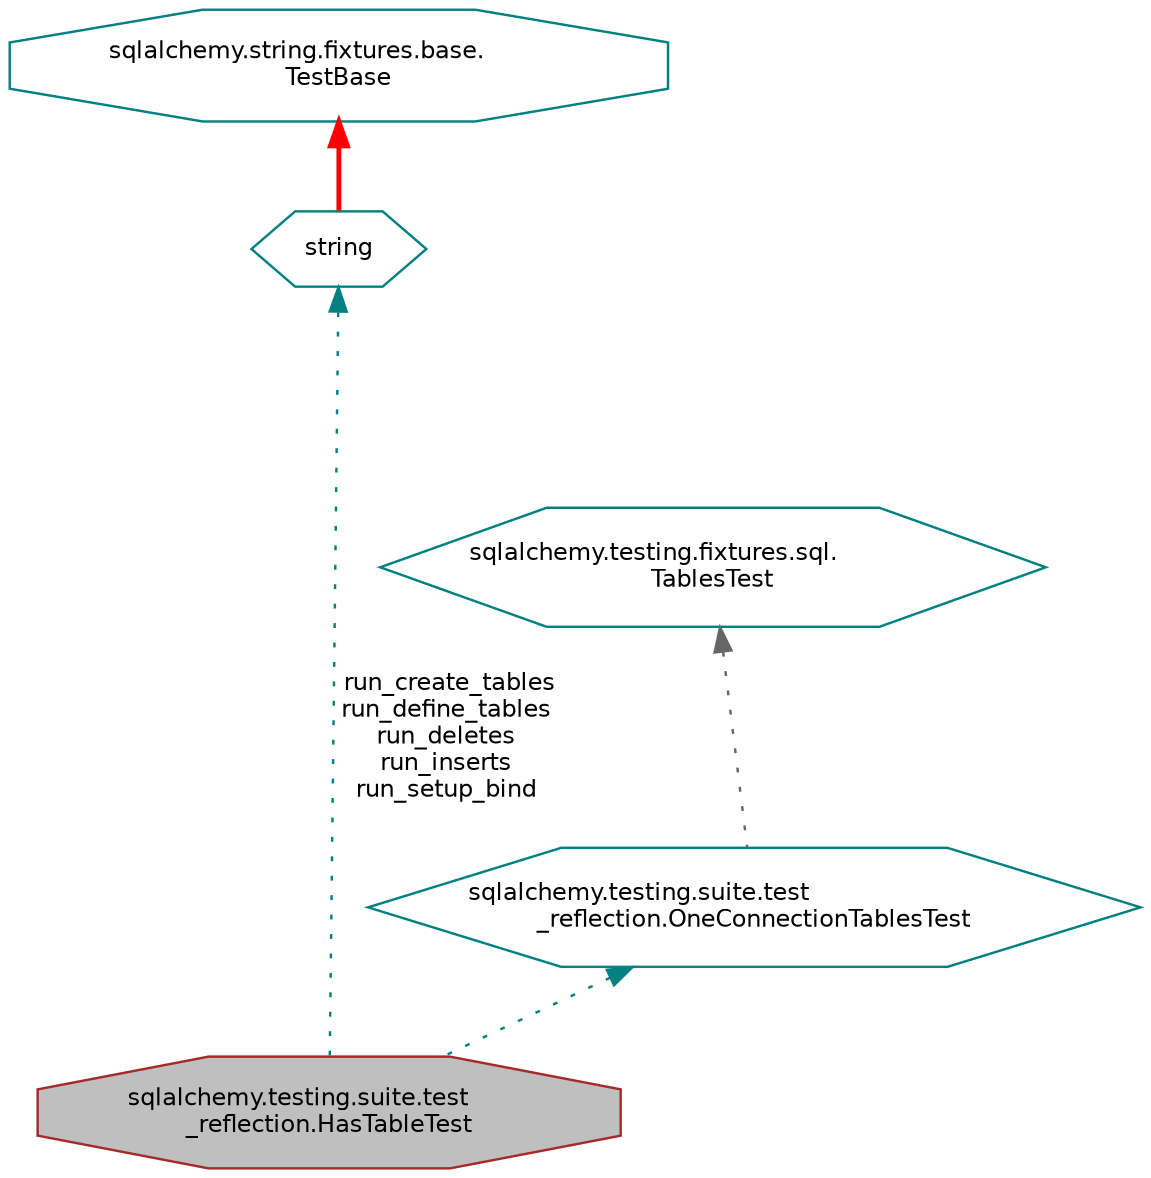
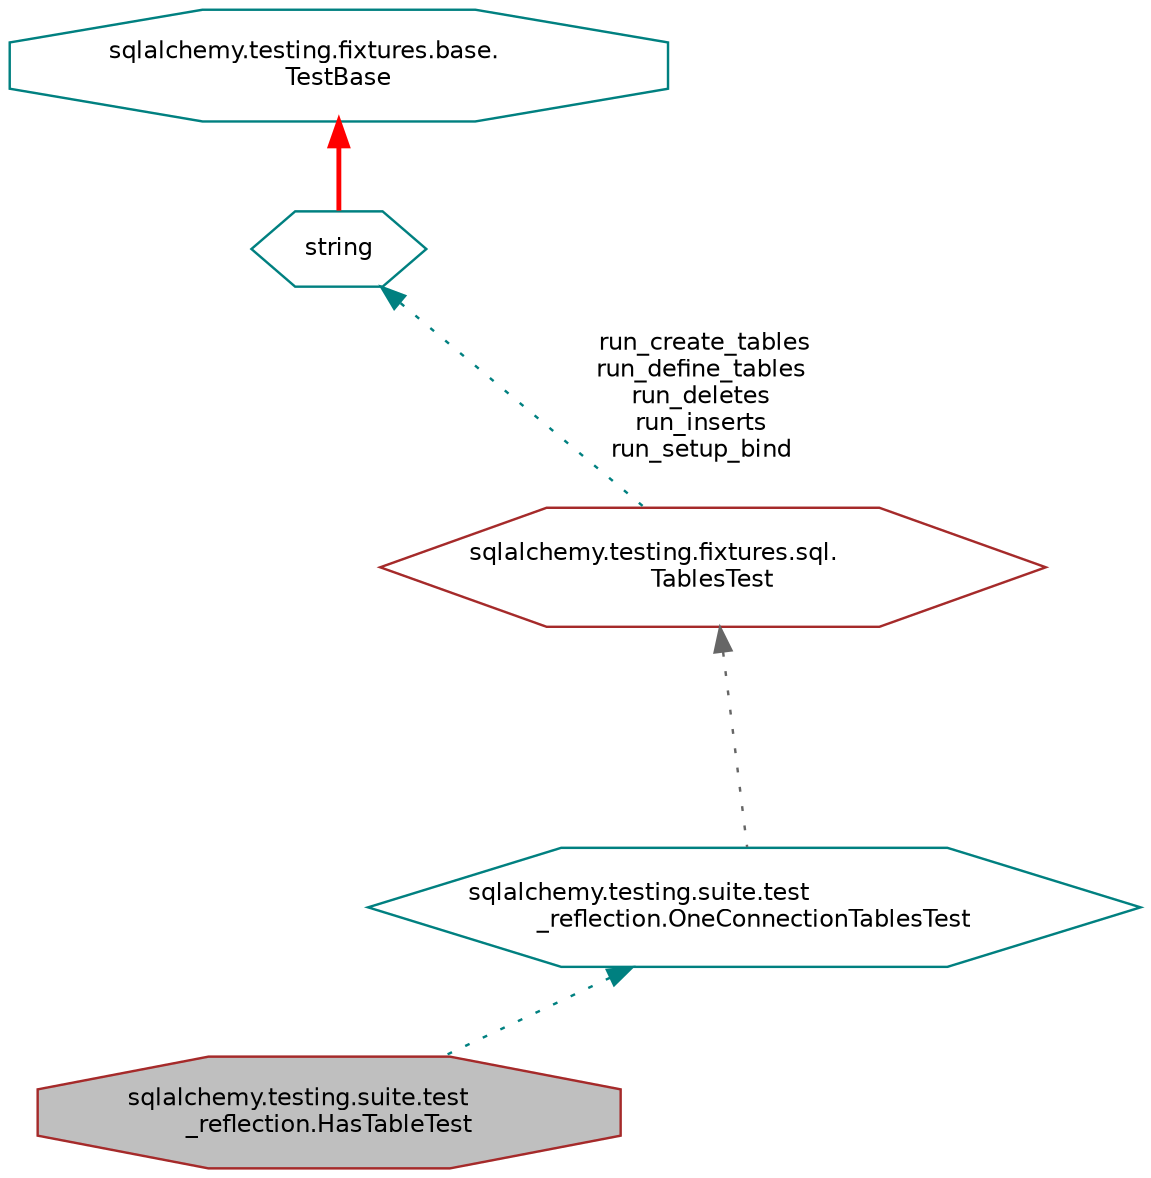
  digraph {
    node [color=teal fillcolor=white fontname=Helvetica fontsize=10 shape=hexagon style=filled]
    edge [color=teal dir=back fontname=Helvetica fontsize=10 labelfontname=Helvetica labelfontsize=10 style=dotted]
    n1 [color=brown fillcolor=grey75 fontcolor=black height=0.2 label="sqlalchemy.testing.suite.test\l_reflection.HasTableTest" shape=octagon width=0.4]
    n2 [height=0.2 label="sqlalchemy.testing.suite.test\l_reflection.OneConnectionTablesTest" width=0.4]
-   n3 [height=0.2 label="sqlalchemy.testing.fixtures.sql.\lTablesTest" width=0.4]
-   n4 [height=0.2 label="sqlalchemy.string.fixtures.base.\lTestBase" shape=octagon width=0.4]
+   n3 [color=brown height=0.2 label="sqlalchemy.testing.fixtures.sql.\lTablesTest" width=0.4]
+   n4 [height=0.2 label="sqlalchemy.testing.fixtures.base.\lTestBase" shape=octagon width=0.4]
    n5 [height=0.2 label=string width=0.4]
    n2 -> n1
    n3 -> n2 [color=gray40]
    n4 -> n5 [color=red style=bold]
-   n5 -> n1 [label=" run_create_tables\nrun_define_tables\nrun_deletes\nrun_inserts\nrun_setup_bind"]
+   n5 -> n3 [label=" run_create_tables\nrun_define_tables\nrun_deletes\nrun_inserts\nrun_setup_bind"]
  }
